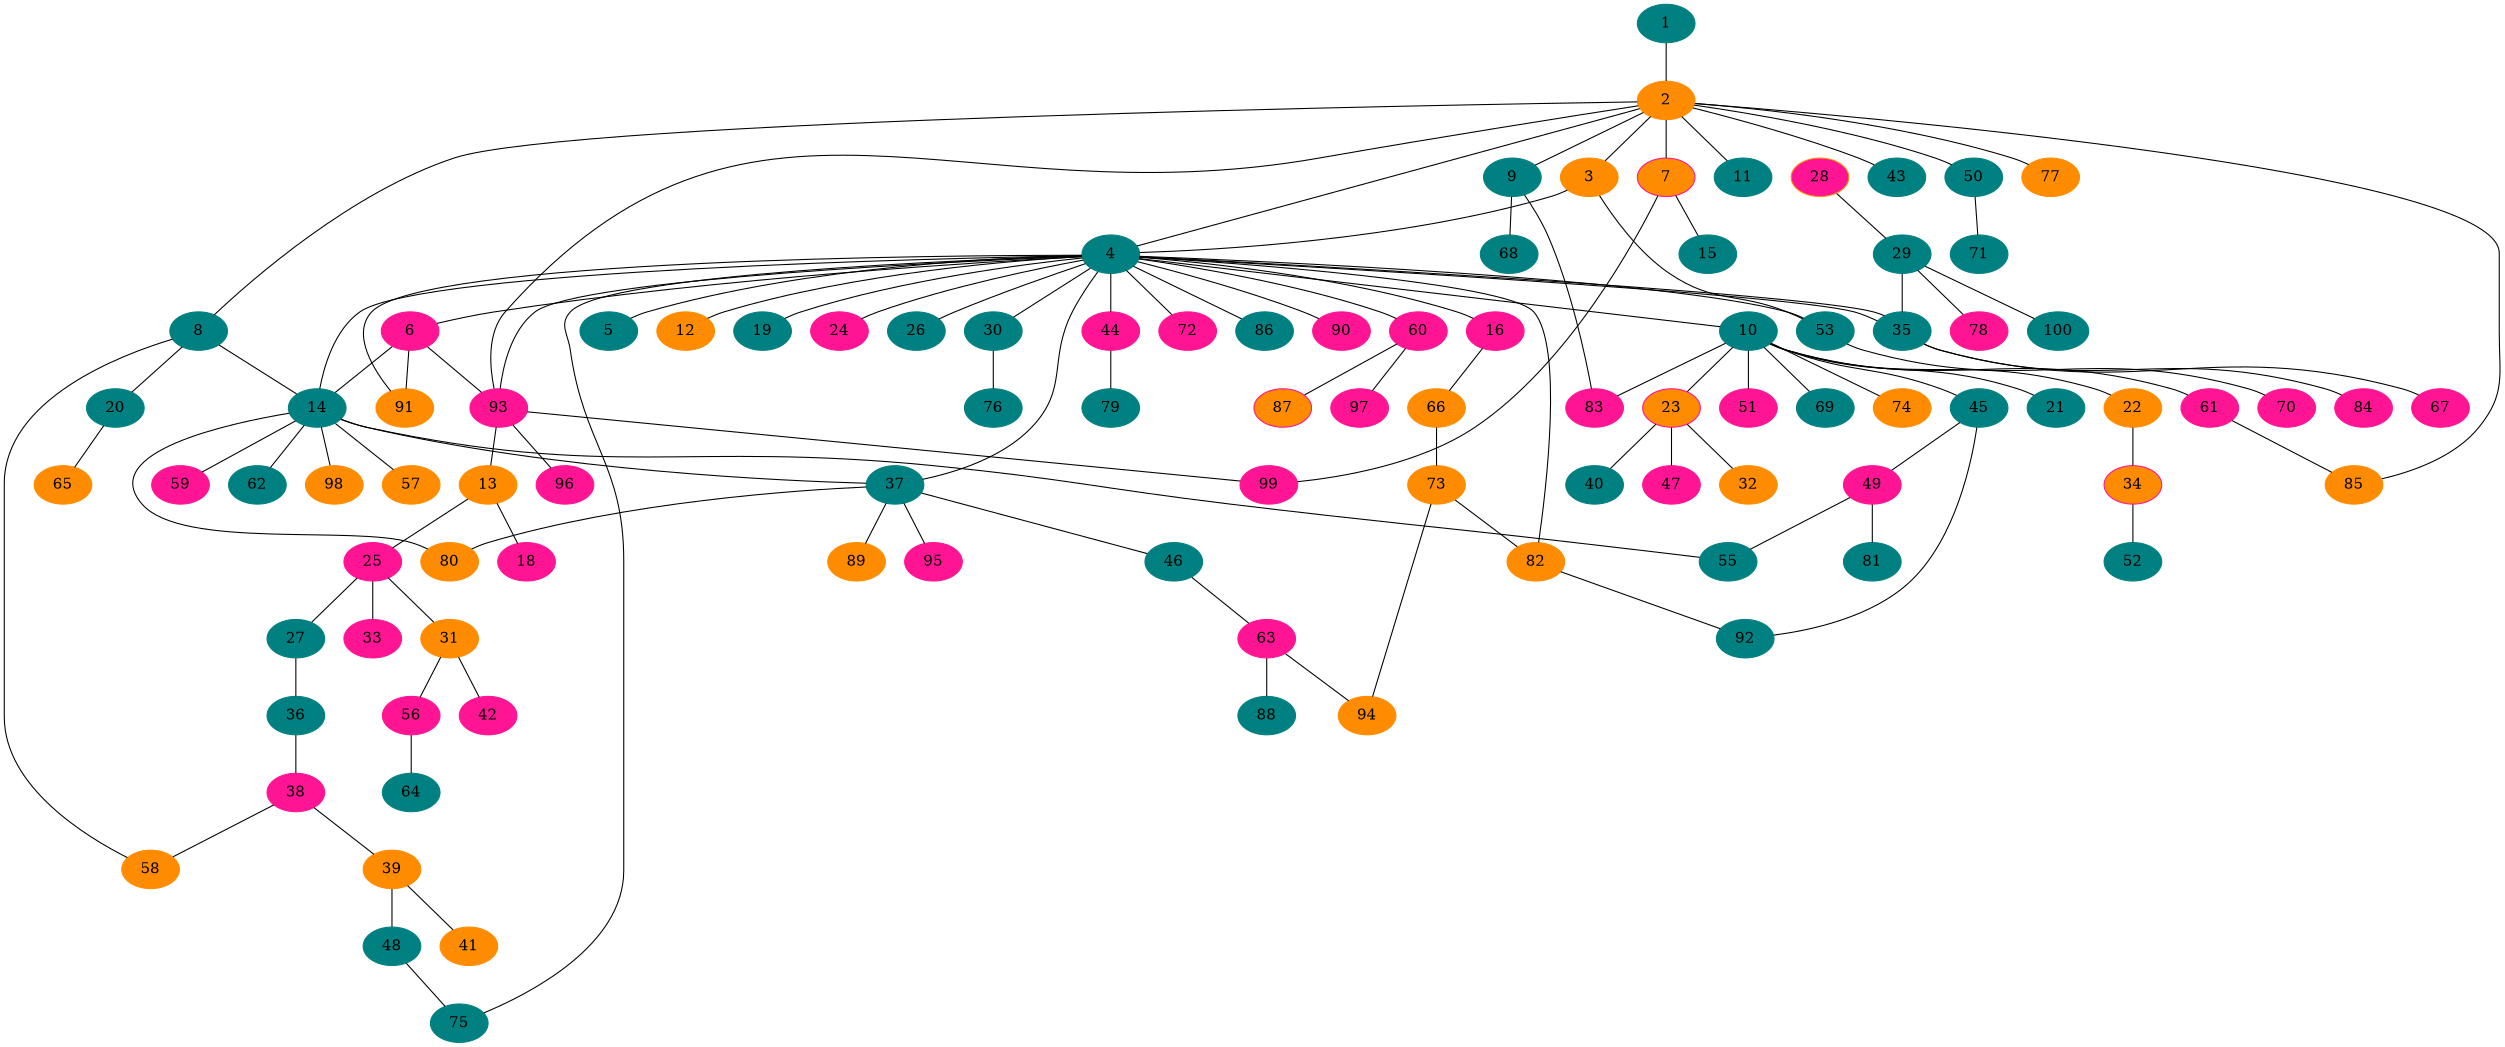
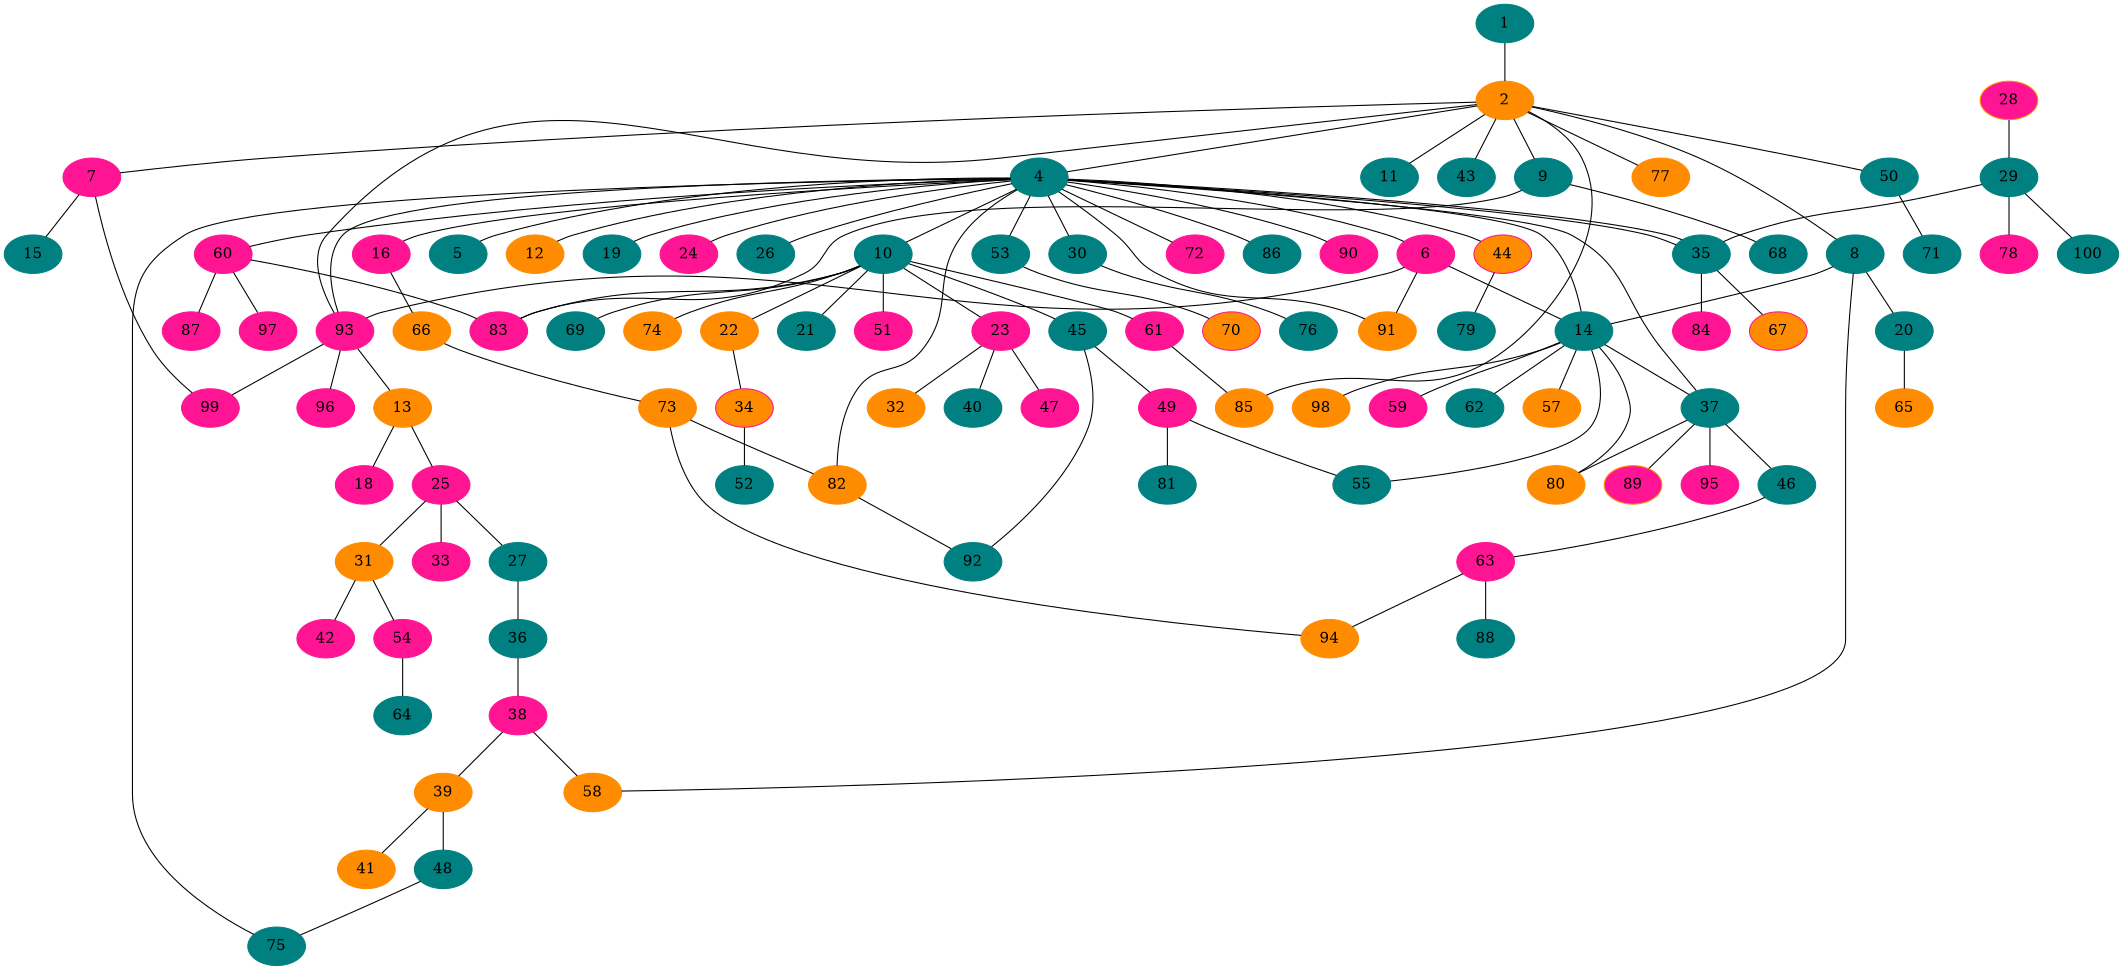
  graph {
    node [color=teal style=filled]
    2 [color=darkorange]
    1
-   3 [color=darkorange]
    4
-   7 [color=deeppink fillcolor=darkorange]
+   7 [color=deeppink]
    8
    9
    11
    43
    50
    77 [color=darkorange]
    85 [color=darkorange]
    93 [color=deeppink]
    53
    5
    6 [color=deeppink]
    10
    12 [color=darkorange]
    14
    16 [color=deeppink]
    19
    24 [color=deeppink]
    26
    30
    35
    37
-   44 [color=deeppink]
+   44 [color=deeppink fillcolor=darkorange]
    60 [color=deeppink]
    72 [color=deeppink]
    75
    82 [color=darkorange]
    86
    90 [color=deeppink]
    91 [color=darkorange]
    15
    99 [color=deeppink]
    20
    58 [color=darkorange]
    68
    83 [color=deeppink]
    71
    80 [color=darkorange]
    13 [color=darkorange]
    96 [color=deeppink]
-   70 [color=deeppink]
+   70 [color=deeppink fillcolor=darkorange]
    21
    22 [color=darkorange]
-   23 [color=deeppink fillcolor=darkorange]
+   23 [color=deeppink]
    45
    51 [color=deeppink]
    61 [color=deeppink]
    69
    74 [color=darkorange]
    55
    57 [color=darkorange]
    59 [color=deeppink]
    62
    98 [color=darkorange]
    66 [color=darkorange]
    76
-   67 [color=deeppink]
+   67 [color=deeppink fillcolor=darkorange]
    84 [color=deeppink]
    46
-   89 [color=darkorange]
+   89 [color=darkorange fillcolor=deeppink]
    95 [color=deeppink]
    79
-   87 [color=deeppink fillcolor=darkorange]
+   87 [color=deeppink]
    97 [color=deeppink]
    92
    18 [color=deeppink]
    25 [color=deeppink]
    65 [color=darkorange]
    34 [color=deeppink fillcolor=darkorange]
    32 [color=darkorange]
    40
    47 [color=deeppink]
    49 [color=deeppink]
    27
    31 [color=darkorange]
    33 [color=deeppink]
    73 [color=darkorange]
    52
    94 [color=darkorange]
    36
    28 [color=darkorange fillcolor=deeppink]
    29
    42 [color=deeppink]
-   54 [color=deeppink label=56]
+   54 [color=deeppink]
    38 [color=deeppink]
    78 [color=deeppink]
    100
    64
    39 [color=darkorange]
    63 [color=deeppink]
    41 [color=darkorange]
    48
    81
    88
-   2 -- 3
    2 -- 4
    2 -- 7
    2 -- 8
    2 -- 9
    2 -- 11
    2 -- 43
    2 -- 50
    2 -- 77
    2 -- 85
    2 -- 93
    1 -- 2
-   3 -- 4
-   3 -- 53
    4 -- 93
    4 -- 53
    4 -- 5
    4 -- 6
    4 -- 10
    4 -- 12
    4 -- 14
    4 -- 16
    4 -- 19
    4 -- 24
    4 -- 26
    4 -- 30
    4 -- 35
    4 -- 35
    4 -- 37
    4 -- 44
    4 -- 60
    4 -- 72
    4 -- 75
    4 -- 82
    4 -- 86
    4 -- 90
    4 -- 91
    7 -- 15
    7 -- 99
    8 -- 14
    8 -- 20
    8 -- 58
    9 -- 68
    9 -- 83
    50 -- 71
    93 -- 99
    93 -- 13
    93 -- 96
    53 -- 70
    6 -- 93
    6 -- 14
    6 -- 91
    10 -- 83
    10 -- 21
    10 -- 22
    10 -- 23
    10 -- 45
    10 -- 51
    10 -- 61
    10 -- 69
    10 -- 74
    14 -- 37
    14 -- 80
    14 -- 55
    14 -- 57
    14 -- 59
    14 -- 62
    14 -- 98
    16 -- 66
    30 -- 76
    35 -- 67
    35 -- 84
    37 -- 80
    37 -- 46
    37 -- 89
    37 -- 95
    44 -- 79
+   60 -- 83
    60 -- 87
    60 -- 97
    82 -- 92
    20 -- 65
    13 -- 18
    13 -- 25
    22 -- 34
    23 -- 32
    23 -- 40
    23 -- 47
    45 -- 92
    45 -- 49
    61 -- 85
    66 -- 73
    46 -- 63
    25 -- 27
    25 -- 31
    25 -- 33
    34 -- 52
    49 -- 55
    49 -- 81
    27 -- 36
    31 -- 42
    31 -- 54
    73 -- 82
    73 -- 94
    36 -- 38
    28 -- 29
    29 -- 35
    29 -- 78
    29 -- 100
    54 -- 64
    38 -- 58
    38 -- 39
    39 -- 41
    39 -- 48
    63 -- 94
    63 -- 88
    48 -- 75
  }
